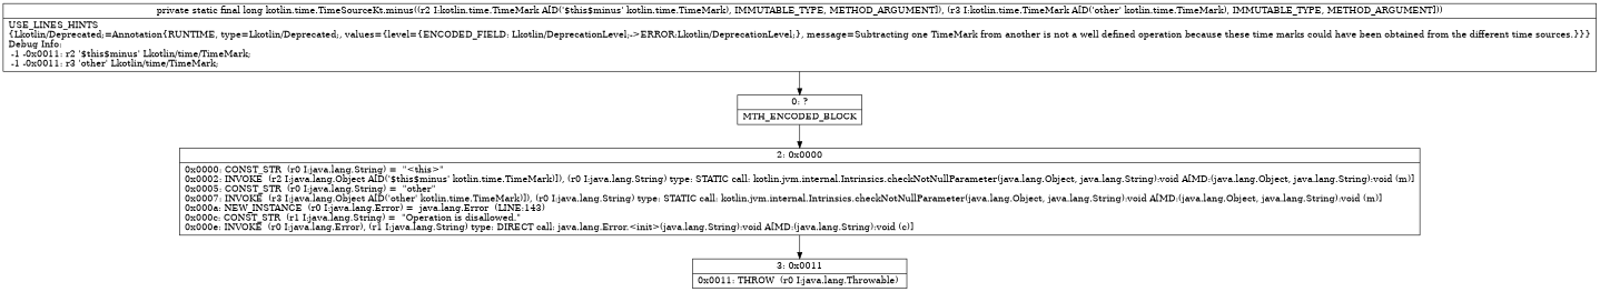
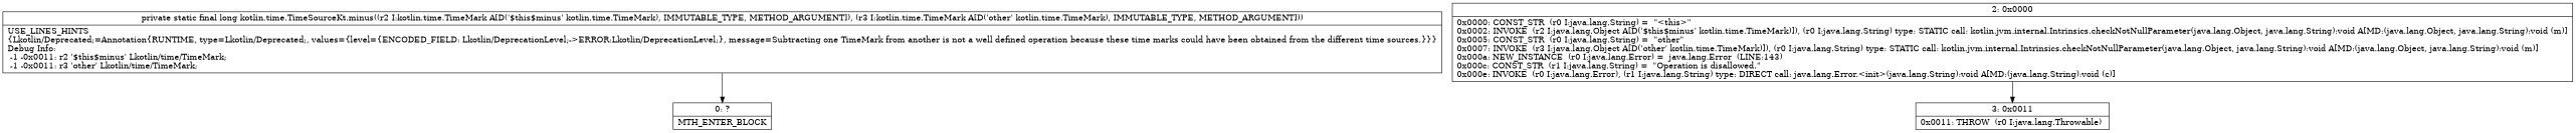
  digraph {
    node [shape=record]
-   n1 [label="{0\:\ ?|MTH_ENCODED_BLOCK\l}"]
+   n1 [label="{0\:\ ?|MTH_ENTER_BLOCK\l}"]
    n2 [label="{2\:\ 0x0000|0x0000: CONST_STR  (r0 I:java.lang.String) =  \"\<this\>\" \l0x0002: INVOKE  (r2 I:java.lang.Object A[D('$this$minus' kotlin.time.TimeMark)]), (r0 I:java.lang.String) type: STATIC call: kotlin.jvm.internal.Intrinsics.checkNotNullParameter(java.lang.Object, java.lang.String):void A[MD:(java.lang.Object, java.lang.String):void (m)]\l0x0005: CONST_STR  (r0 I:java.lang.String) =  \"other\" \l0x0007: INVOKE  (r3 I:java.lang.Object A[D('other' kotlin.time.TimeMark)]), (r0 I:java.lang.String) type: STATIC call: kotlin.jvm.internal.Intrinsics.checkNotNullParameter(java.lang.Object, java.lang.String):void A[MD:(java.lang.Object, java.lang.String):void (m)]\l0x000a: NEW_INSTANCE  (r0 I:java.lang.Error) =  java.lang.Error  (LINE:143)\l0x000c: CONST_STR  (r1 I:java.lang.String) =  \"Operation is disallowed.\" \l0x000e: INVOKE  (r0 I:java.lang.Error), (r1 I:java.lang.String) type: DIRECT call: java.lang.Error.\<init\>(java.lang.String):void A[MD:(java.lang.String):void (c)]\l}"]
    n3 [label="{3\:\ 0x0011|0x0011: THROW  (r0 I:java.lang.Throwable) \l}"]
    n4 [label="{private static final long kotlin.time.TimeSourceKt.minus((r2 I:kotlin.time.TimeMark A[D('$this$minus' kotlin.time.TimeMark), IMMUTABLE_TYPE, METHOD_ARGUMENT]), (r3 I:kotlin.time.TimeMark A[D('other' kotlin.time.TimeMark), IMMUTABLE_TYPE, METHOD_ARGUMENT]))  | USE_LINES_HINTS\l\{Lkotlin\/Deprecated;=Annotation\{RUNTIME, type=Lkotlin\/Deprecated;, values=\{level=\{ENCODED_FIELD: Lkotlin\/DeprecationLevel;\-\>ERROR:Lkotlin\/DeprecationLevel;\}, message=Subtracting one TimeMark from another is not a well defined operation because these time marks could have been obtained from the different time sources.\}\}\}\lDebug Info:\l  \-1 \-0x0011: r2 '$this$minus' Lkotlin\/time\/TimeMark;\l  \-1 \-0x0011: r3 'other' Lkotlin\/time\/TimeMark;\l}"]
-   n1 -> n2
    n2 -> n3
    n4 -> n1
  }
